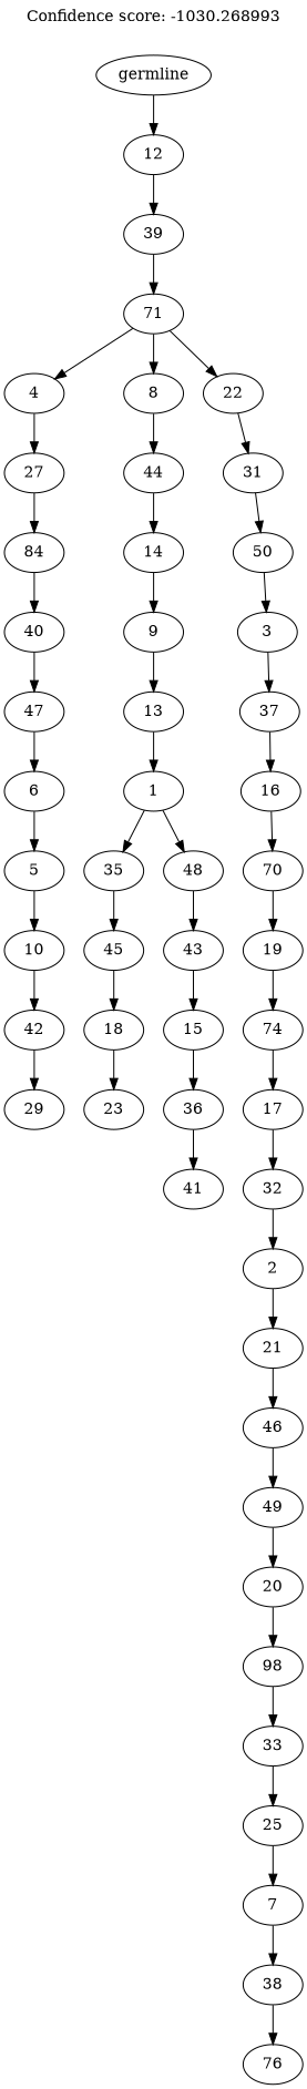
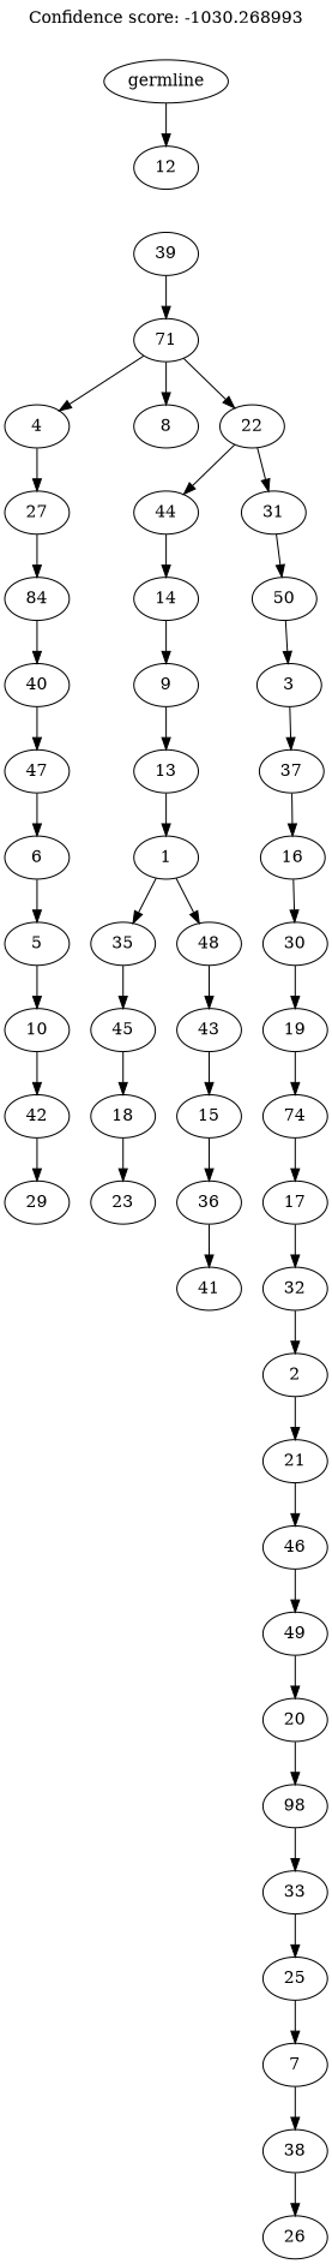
  digraph {
    fontname="DejaVu Serif"
    label="Confidence score: -1030.268993"
    labelloc=t
    node [fontname="DejaVu Serif"]
    edge [fontname="DejaVu Serif"]
    n1 [label=42]
    n2 [label=29]
    n3 [label=10]
    n4 [label=5]
    n5 [label=6]
    n6 [label=47]
    n7 [label=40]
    n8 [label=84]
    n9 [label=27]
    n10 [label=4]
    n11 [label=18]
    n12 [label=23]
    n13 [label=45]
    n14 [label=35]
    n15 [label=36]
    n16 [label=41]
    n17 [label=15]
    n18 [label=43]
    n19 [label=48]
    n20 [label=1]
    n21 [label=13]
    n22 [label=9]
    n23 [label=14]
    n24 [label=44]
    n25 [label=8]
    n26 [label=38]
-   n27 [label=76]
+   n27 [label=26]
    n28 [label=7]
    n29 [label=25]
    n30 [label=33]
    n31 [label=98]
    n32 [label=20]
    n33 [label=49]
    n34 [label=46]
    n35 [label=21]
    n36 [label=2]
    n37 [label=32]
    n38 [label=17]
    n39 [label=74]
    n40 [label=19]
-   n41 [label=70]
+   n41 [label=30]
    n42 [label=16]
    n43 [label=37]
    n44 [label=3]
    n45 [label=50]
    n46 [label=31]
    n47 [label=22]
    n48 [label=71]
    n49 [label=39]
    n50 [label=12]
    n51 [label=germline]
    n1 -> n2
    n3 -> n1
    n4 -> n3
    n5 -> n4
    n6 -> n5
    n7 -> n6
    n8 -> n7
    n9 -> n8
    n10 -> n9
    n11 -> n12
    n13 -> n11
    n14 -> n13
    n15 -> n16
    n17 -> n15
    n18 -> n17
    n19 -> n18
    n20 -> n14
    n20 -> n19
    n21 -> n20
    n22 -> n21
    n23 -> n22
    n24 -> n23
-   n25 -> n24
+   n47 -> n24
    n26 -> n27
    n28 -> n26
    n29 -> n28
    n30 -> n29
    n31 -> n30
    n32 -> n31
    n33 -> n32
    n34 -> n33
    n35 -> n34
    n36 -> n35
    n37 -> n36
    n38 -> n37
    n39 -> n38
    n40 -> n39
    n41 -> n40
    n42 -> n41
    n43 -> n42
    n44 -> n43
    n45 -> n44
    n46 -> n45
    n47 -> n46
    n48 -> n10
    n48 -> n25
    n48 -> n47
    n49 -> n48
-   n50 -> n49
    n51 -> n50
  }
